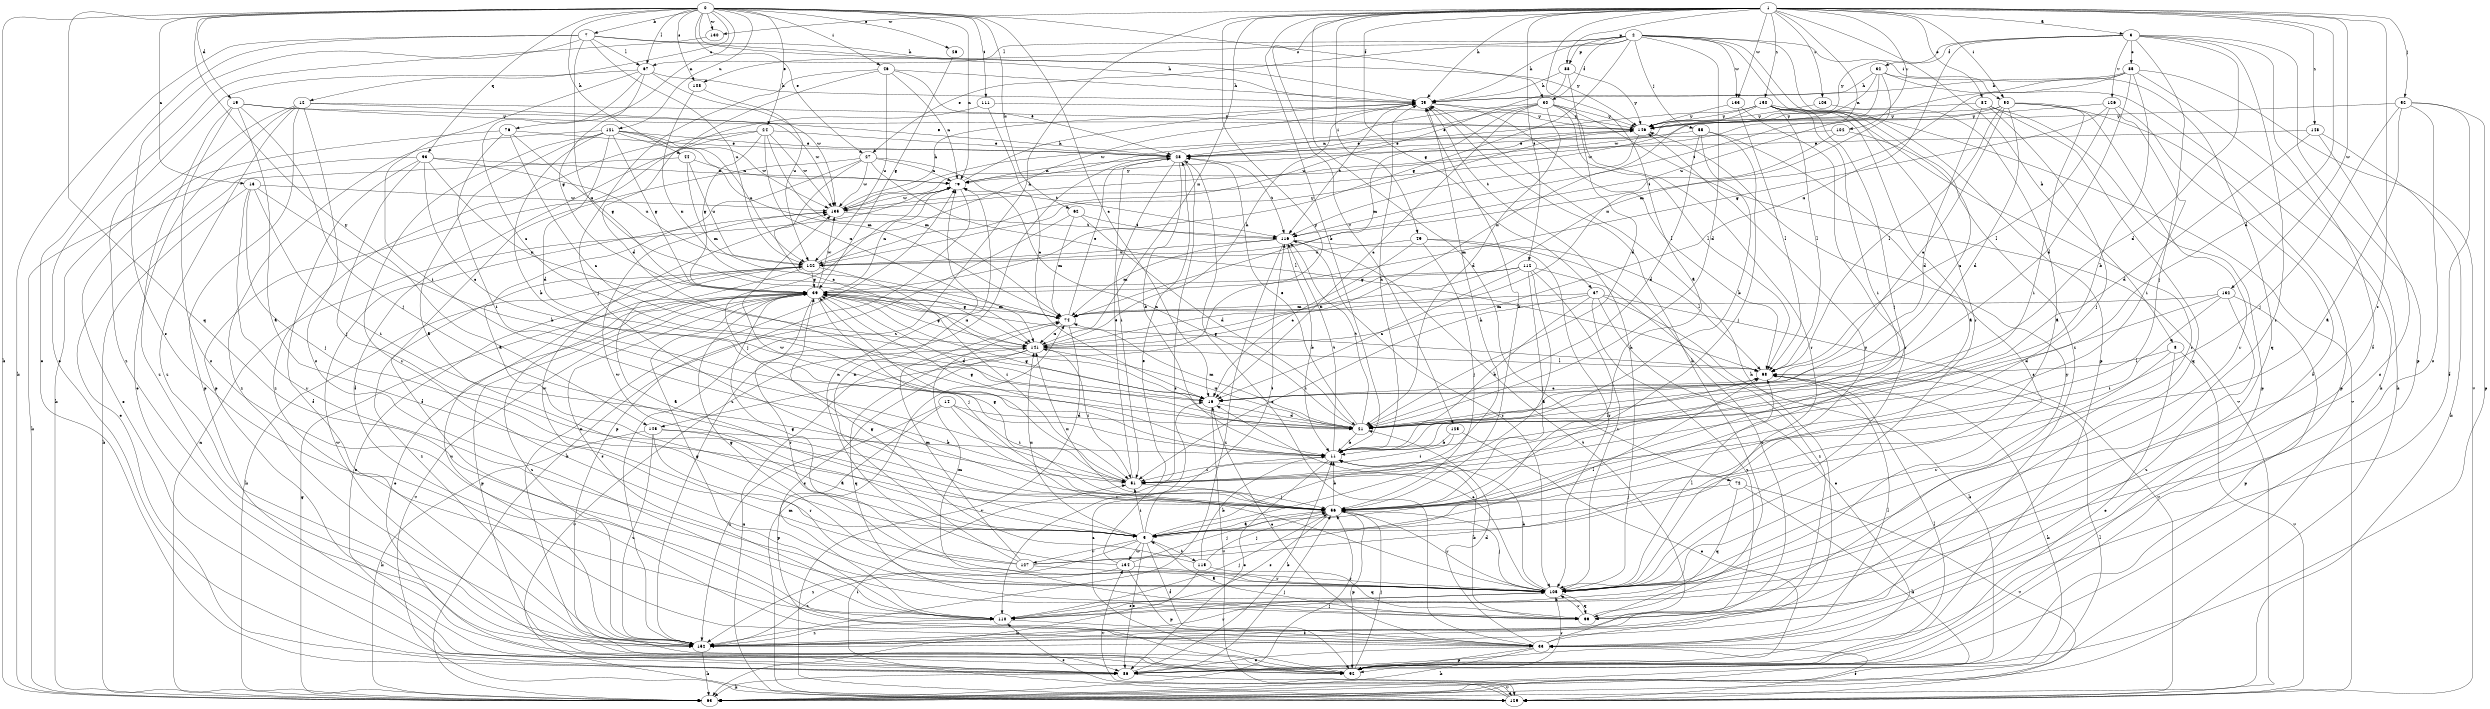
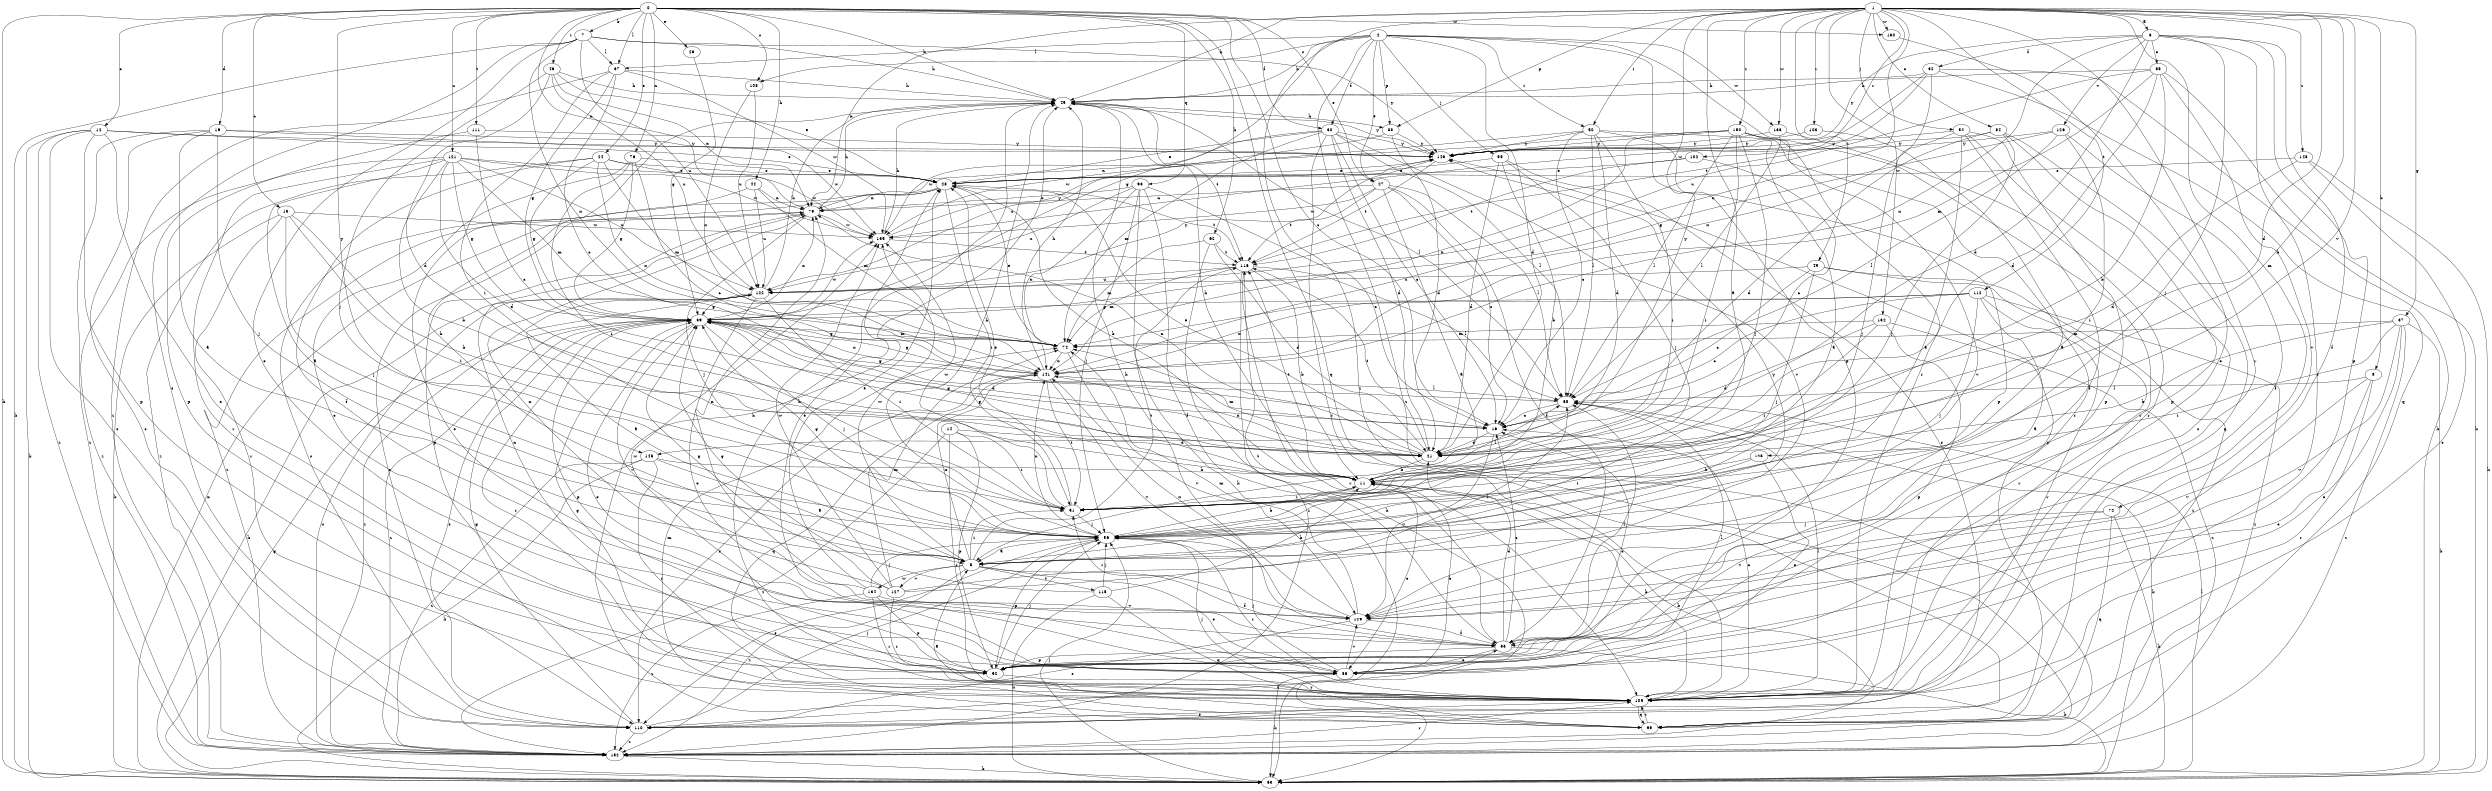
  strict digraph {
    0
    7
    12
    13
    16
    19
    24
    26
    27
    30
    44
    45
    46
    62
    63
    67
    76
    79
    93
    99
    108
    111
    121
    130
    145
    141
    146
    86
    110
    122
    152
    92
    28
    11
    105
    56
    51
    135
    14
    21
    129
    5
    39
    33
    74
    116
    68
    1
    3
    8
    37
    49
    50
    52
    72
    84
    88
    102
    103
    112
    125
    132
    133
    148
    150
    32
    85
    126
    115
    127
    134
    2
    55
    0 -> 7 [label=b]
    0 -> 12 [label=c]
    0 -> 13 [label=c]
    0 -> 16 [label=c]
    0 -> 19 [label=d]
    0 -> 24 [label=e]
    0 -> 26 [label=e]
    0 -> 27 [label=e]
    0 -> 30 [label=f]
    0 -> 44 [label=h]
    0 -> 45 [label=h]
    0 -> 46 [label=i]
    0 -> 62 [label=k]
    0 -> 63 [label=k]
    0 -> 67 [label=l]
    0 -> 76 [label=n]
    0 -> 79 [label=n]
    0 -> 93 [label=q]
    0 -> 99 [label=q]
    0 -> 108 [label=s]
    0 -> 111 [label=t]
    0 -> 121 [label=u]
    0 -> 130 [label=w]
    0 -> 145 [label=y]
    7 -> 45 [label=h]
    7 -> 63 [label=k]
    7 -> 67 [label=l]
    7 -> 141 [label=x]
    7 -> 146 [label=y]
    7 -> 86 [label=o]
    7 -> 110 [label=s]
    7 -> 122 [label=u]
    12 -> 63 [label=k]
    12 -> 146 [label=y]
    12 -> 86 [label=o]
    12 -> 110 [label=s]
    12 -> 152 [label=z]
    12 -> 92 [label=p]
    12 -> 28 [label=e]
    13 -> 63 [label=k]
    13 -> 11 [label=b]
    13 -> 105 [label=r]
    13 -> 56 [label=j]
    13 -> 51 [label=i]
    13 -> 135 [label=w]
    16 -> 21 [label=d]
    16 -> 129 [label=v]
    19 -> 146 [label=y]
    19 -> 110 [label=s]
    19 -> 152 [label=z]
    19 -> 56 [label=j]
    19 -> 135 [label=w]
    19 -> 5 [label=a]
    24 -> 141 [label=x]
    24 -> 152 [label=z]
    24 -> 28 [label=e]
    24 -> 135 [label=w]
    24 -> 39 [label=g]
    24 -> 33 [label=f]
    24 -> 74 [label=m]
    26 -> 39 [label=g]
    27 -> 16 [label=c]
    27 -> 79 [label=n]
    27 -> 135 [label=w]
    27 -> 5 [label=a]
    27 -> 33 [label=f]
    27 -> 116 [label=t]
    27 -> 68 [label=l]
    30 -> 16 [label=c]
    30 -> 146 [label=y]
    30 -> 28 [label=e]
    30 -> 105 [label=r]
    30 -> 135 [label=w]
    30 -> 21 [label=d]
    30 -> 129 [label=v]
    30 -> 74 [label=m]
    30 -> 68 [label=l]
    44 -> 79 [label=n]
    44 -> 86 [label=o]
    44 -> 122 [label=u]
    44 -> 74 [label=m]
    45 -> 146 [label=y]
    45 -> 116 [label=t]
    45 -> 68 [label=l]
    46 -> 45 [label=h]
    46 -> 79 [label=n]
    46 -> 122 [label=u]
    46 -> 28 [label=e]
    46 -> 56 [label=j]
    46 -> 21 [label=d]
    62 -> 63 [label=k]
    62 -> 21 [label=d]
    62 -> 74 [label=m]
    62 -> 116 [label=t]
    63 -> 79 [label=n]
    63 -> 56 [label=j]
    63 -> 39 [label=g]
    63 -> 68 [label=l]
    67 -> 16 [label=c]
    67 -> 45 [label=h]
    67 -> 152 [label=z]
    67 -> 51 [label=i]
    67 -> 135 [label=w]
    67 -> 39 [label=g]
    76 -> 16 [label=c]
    76 -> 86 [label=o]
    76 -> 28 [label=e]
    76 -> 51 [label=i]
    76 -> 39 [label=g]
    79 -> 45 [label=h]
+   79 -> 110 [label=s]
    79 -> 92 [label=p]
    79 -> 56 [label=j]
    79 -> 135 [label=w]
    93 -> 16 [label=c]
    93 -> 63 [label=k]
    93 -> 79 [label=n]
    93 -> 141 [label=x]
    93 -> 122 [label=u]
    93 -> 56 [label=j]
    93 -> 33 [label=f]
    99 -> 45 [label=h]
    99 -> 146 [label=y]
    99 -> 11 [label=b]
    99 -> 105 [label=r]
    99 -> 5 [label=a]
    99 -> 74 [label=m]
    108 -> 141 [label=x]
    108 -> 122 [label=u]
    111 -> 16 [label=c]
    111 -> 146 [label=y]
    111 -> 92 [label=p]
    121 -> 122 [label=u]
    121 -> 152 [label=z]
    121 -> 28 [label=e]
    121 -> 11 [label=b]
    121 -> 105 [label=r]
    121 -> 135 [label=w]
    121 -> 21 [label=d]
    121 -> 5 [label=a]
    121 -> 39 [label=g]
    121 -> 74 [label=m]
    130 -> 86 [label=o]
    145 -> 63 [label=k]
    145 -> 152 [label=z]
    145 -> 11 [label=b]
    145 -> 105 [label=r]
    145 -> 5 [label=a]
    141 -> 45 [label=h]
    141 -> 99 [label=q]
    141 -> 110 [label=s]
    141 -> 51 [label=i]
    141 -> 129 [label=v]
    141 -> 39 [label=g]
    141 -> 68 [label=l]
    146 -> 28 [label=e]
    146 -> 116 [label=t]
    86 -> 63 [label=k]
    86 -> 11 [label=b]
    86 -> 56 [label=j]
    86 -> 129 [label=v]
    86 -> 68 [label=l]
    110 -> 152 [label=z]
    110 -> 56 [label=j]
    110 -> 39 [label=g]
    110 -> 33 [label=f]
    122 -> 45 [label=h]
    122 -> 63 [label=k]
    122 -> 146 [label=y]
    122 -> 86 [label=o]
    122 -> 152 [label=z]
    122 -> 51 [label=i]
    122 -> 5 [label=a]
    122 -> 39 [label=g]
    152 -> 63 [label=k]
    152 -> 122 [label=u]
    152 -> 105 [label=r]
    92 -> 16 [label=c]
    92 -> 79 [label=n]
    92 -> 105 [label=r]
    92 -> 56 [label=j]
    92 -> 135 [label=w]
    28 -> 79 [label=n]
    28 -> 110 [label=s]
    28 -> 152 [label=z]
    28 -> 11 [label=b]
    28 -> 51 [label=i]
    28 -> 116 [label=t]
    11 -> 45 [label=h]
    11 -> 86 [label=o]
    11 -> 51 [label=i]
    11 -> 39 [label=g]
    11 -> 116 [label=t]
    11 -> 68 [label=l]
    105 -> 16 [label=c]
    105 -> 45 [label=h]
    105 -> 99 [label=q]
    105 -> 110 [label=s]
    105 -> 11 [label=b]
    105 -> 56 [label=j]
    105 -> 39 [label=g]
    105 -> 68 [label=l]
    56 -> 45 [label=h]
    56 -> 141 [label=x]
    56 -> 110 [label=s]
    56 -> 92 [label=p]
    56 -> 11 [label=b]
    56 -> 105 [label=r]
    56 -> 5 [label=a]
    56 -> 39 [label=g]
    51 -> 28 [label=e]
    51 -> 56 [label=j]
    51 -> 135 [label=w]
    135 -> 45 [label=h]
    135 -> 146 [label=y]
    135 -> 116 [label=t]
    14 -> 152 [label=z]
    14 -> 92 [label=p]
    14 -> 105 [label=r]
    14 -> 51 [label=i]
    14 -> 21 [label=d]
    21 -> 79 [label=n]
    21 -> 141 [label=x]
    21 -> 28 [label=e]
    21 -> 11 [label=b]
    21 -> 39 [label=g]
    21 -> 74 [label=m]
    21 -> 116 [label=t]
    129 -> 141 [label=x]
    129 -> 110 [label=s]
    129 -> 51 [label=i]
    129 -> 33 [label=f]
    129 -> 74 [label=m]
    5 -> 45 [label=h]
    5 -> 141 [label=x]
    5 -> 86 [label=o]
    5 -> 152 [label=z]
    5 -> 51 [label=i]
    5 -> 135 [label=w]
    5 -> 33 [label=f]
    5 -> 116 [label=t]
    5 -> 115 [label=t]
    5 -> 127 [label=v]
    5 -> 134 [label=w]
    39 -> 79 [label=n]
    39 -> 141 [label=x]
    39 -> 86 [label=o]
    39 -> 110 [label=s]
    39 -> 152 [label=z]
    39 -> 92 [label=p]
    39 -> 105 [label=r]
    39 -> 56 [label=j]
    39 -> 135 [label=w]
    39 -> 21 [label=d]
    39 -> 129 [label=v]
    39 -> 74 [label=m]
    33 -> 16 [label=c]
    33 -> 45 [label=h]
    33 -> 63 [label=k]
    33 -> 86 [label=o]
    33 -> 92 [label=p]
    33 -> 28 [label=e]
    33 -> 21 [label=d]
    33 -> 116 [label=t]
    33 -> 68 [label=l]
    74 -> 141 [label=x]
    74 -> 28 [label=e]
    74 -> 129 [label=v]
    74 -> 39 [label=g]
    116 -> 122 [label=u]
    116 -> 152 [label=z]
    116 -> 11 [label=b]
    116 -> 105 [label=r]
    116 -> 74 [label=m]
    116 -> 68 [label=l]
    68 -> 16 [label=c]
    68 -> 63 [label=k]
    68 -> 39 [label=g]
    1 -> 45 [label=h]
    1 -> 79 [label=n]
    1 -> 130 [label=w]
    1 -> 145 [label=y]
    1 -> 141 [label=x]
    1 -> 152 [label=z]
    1 -> 11 [label=b]
    1 -> 105 [label=r]
    1 -> 21 [label=d]
    1 -> 5 [label=a]
    1 -> 3 [label=a]
    1 -> 8 [label=b]
    1 -> 37 [label=g]
    1 -> 49 [label=i]
    1 -> 50 [label=i]
    1 -> 52 [label=j]
    1 -> 72 [label=m]
    1 -> 84 [label=o]
    1 -> 88 [label=p]
    1 -> 102 [label=r]
    1 -> 103 [label=r]
    1 -> 112 [label=t]
    1 -> 125 [label=v]
    1 -> 132 [label=w]
    1 -> 133 [label=w]
    1 -> 148 [label=z]
    1 -> 150 [label=z]
    3 -> 141 [label=x]
    3 -> 146 [label=y]
    3 -> 92 [label=p]
    3 -> 105 [label=r]
    3 -> 56 [label=j]
    3 -> 21 [label=d]
    3 -> 33 [label=f]
    3 -> 32 [label=f]
    3 -> 85 [label=o]
    3 -> 126 [label=v]
    8 -> 86 [label=o]
    8 -> 105 [label=r]
    8 -> 129 [label=v]
    8 -> 68 [label=l]
    37 -> 63 [label=k]
    37 -> 86 [label=o]
    37 -> 152 [label=z]
    37 -> 11 [label=b]
    37 -> 51 [label=i]
    37 -> 129 [label=v]
    37 -> 74 [label=m]
    49 -> 16 [label=c]
    49 -> 122 [label=u]
    49 -> 152 [label=z]
    49 -> 105 [label=r]
    49 -> 56 [label=j]
    50 -> 16 [label=c]
    50 -> 146 [label=y]
    50 -> 92 [label=p]
    50 -> 105 [label=r]
    50 -> 51 [label=i]
    50 -> 135 [label=w]
    50 -> 21 [label=d]
    50 -> 68 [label=l]
    52 -> 146 [label=y]
    52 -> 110 [label=s]
    52 -> 92 [label=p]
    52 -> 56 [label=j]
    52 -> 5 [label=a]
    52 -> 33 [label=f]
    72 -> 63 [label=k]
    72 -> 99 [label=q]
    72 -> 56 [label=j]
    72 -> 129 [label=v]
    84 -> 99 [label=q]
    84 -> 146 [label=y]
    84 -> 92 [label=p]
    84 -> 56 [label=j]
    84 -> 21 [label=d]
-   88 -> 45 [label=h]
+   45 -> 88 [label=h]
    88 -> 146 [label=y]
    88 -> 122 [label=u]
    88 -> 21 [label=d]
    102 -> 16 [label=c]
    102 -> 28 [label=e]
    102 -> 116 [label=t]
    103 -> 146 [label=y]
    103 -> 5 [label=a]
    112 -> 16 [label=c]
    112 -> 141 [label=x]
    112 -> 152 [label=z]
    112 -> 105 [label=r]
    112 -> 56 [label=j]
    112 -> 5 [label=a]
    112 -> 39 [label=g]
    125 -> 86 [label=o]
    125 -> 11 [label=b]
    125 -> 51 [label=i]
    132 -> 152 [label=z]
    132 -> 92 [label=p]
    132 -> 51 [label=i]
    132 -> 21 [label=d]
    132 -> 74 [label=m]
    133 -> 146 [label=y]
    133 -> 105 [label=r]
    133 -> 68 [label=l]
    148 -> 63 [label=k]
    148 -> 110 [label=s]
    148 -> 28 [label=e]
    148 -> 21 [label=d]
    150 -> 79 [label=n]
    150 -> 141 [label=x]
    150 -> 146 [label=y]
    150 -> 105 [label=r]
    150 -> 56 [label=j]
    150 -> 51 [label=i]
    150 -> 129 [label=v]
    150 -> 5 [label=a]
    150 -> 68 [label=l]
    32 -> 45 [label=h]
    32 -> 63 [label=k]
    32 -> 99 [label=q]
    32 -> 141 [label=x]
    32 -> 135 [label=w]
    32 -> 116 [label=t]
    85 -> 45 [label=h]
    85 -> 63 [label=k]
    85 -> 122 [label=u]
    85 -> 11 [label=b]
    85 -> 21 [label=d]
    85 -> 129 [label=v]
    85 -> 74 [label=m]
    126 -> 146 [label=y]
    126 -> 51 [label=i]
    126 -> 39 [label=g]
    126 -> 33 [label=f]
    126 -> 68 [label=l]
    115 -> 63 [label=k]
    115 -> 99 [label=q]
    115 -> 11 [label=b]
    115 -> 56 [label=j]
    115 -> 39 [label=g]
    127 -> 79 [label=n]
    127 -> 146 [label=y]
    127 -> 105 [label=r]
    127 -> 135 [label=w]
    127 -> 39 [label=g]
    127 -> 74 [label=m]
    127 -> 68 [label=l]
    134 -> 79 [label=n]
    134 -> 152 [label=z]
    134 -> 92 [label=p]
    134 -> 28 [label=e]
    134 -> 105 [label=r]
    134 -> 56 [label=j]
-   129 -> 134 [label=v]
+   134 -> 129 [label=v]
    2 -> 27 [label=e]
    2 -> 30 [label=f]
    2 -> 45 [label=h]
    2 -> 67 [label=l]
    2 -> 108 [label=s]
    2 -> 152 [label=z]
    2 -> 92 [label=p]
    2 -> 105 [label=r]
    2 -> 21 [label=d]
    2 -> 39 [label=g]
    2 -> 50 [label=i]
    2 -> 88 [label=p]
    2 -> 133 [label=w]
    2 -> 55 [label=j]
    55 -> 110 [label=s]
    55 -> 28 [label=e]
    55 -> 11 [label=b]
    55 -> 56 [label=j]
    55 -> 21 [label=d]
  }
